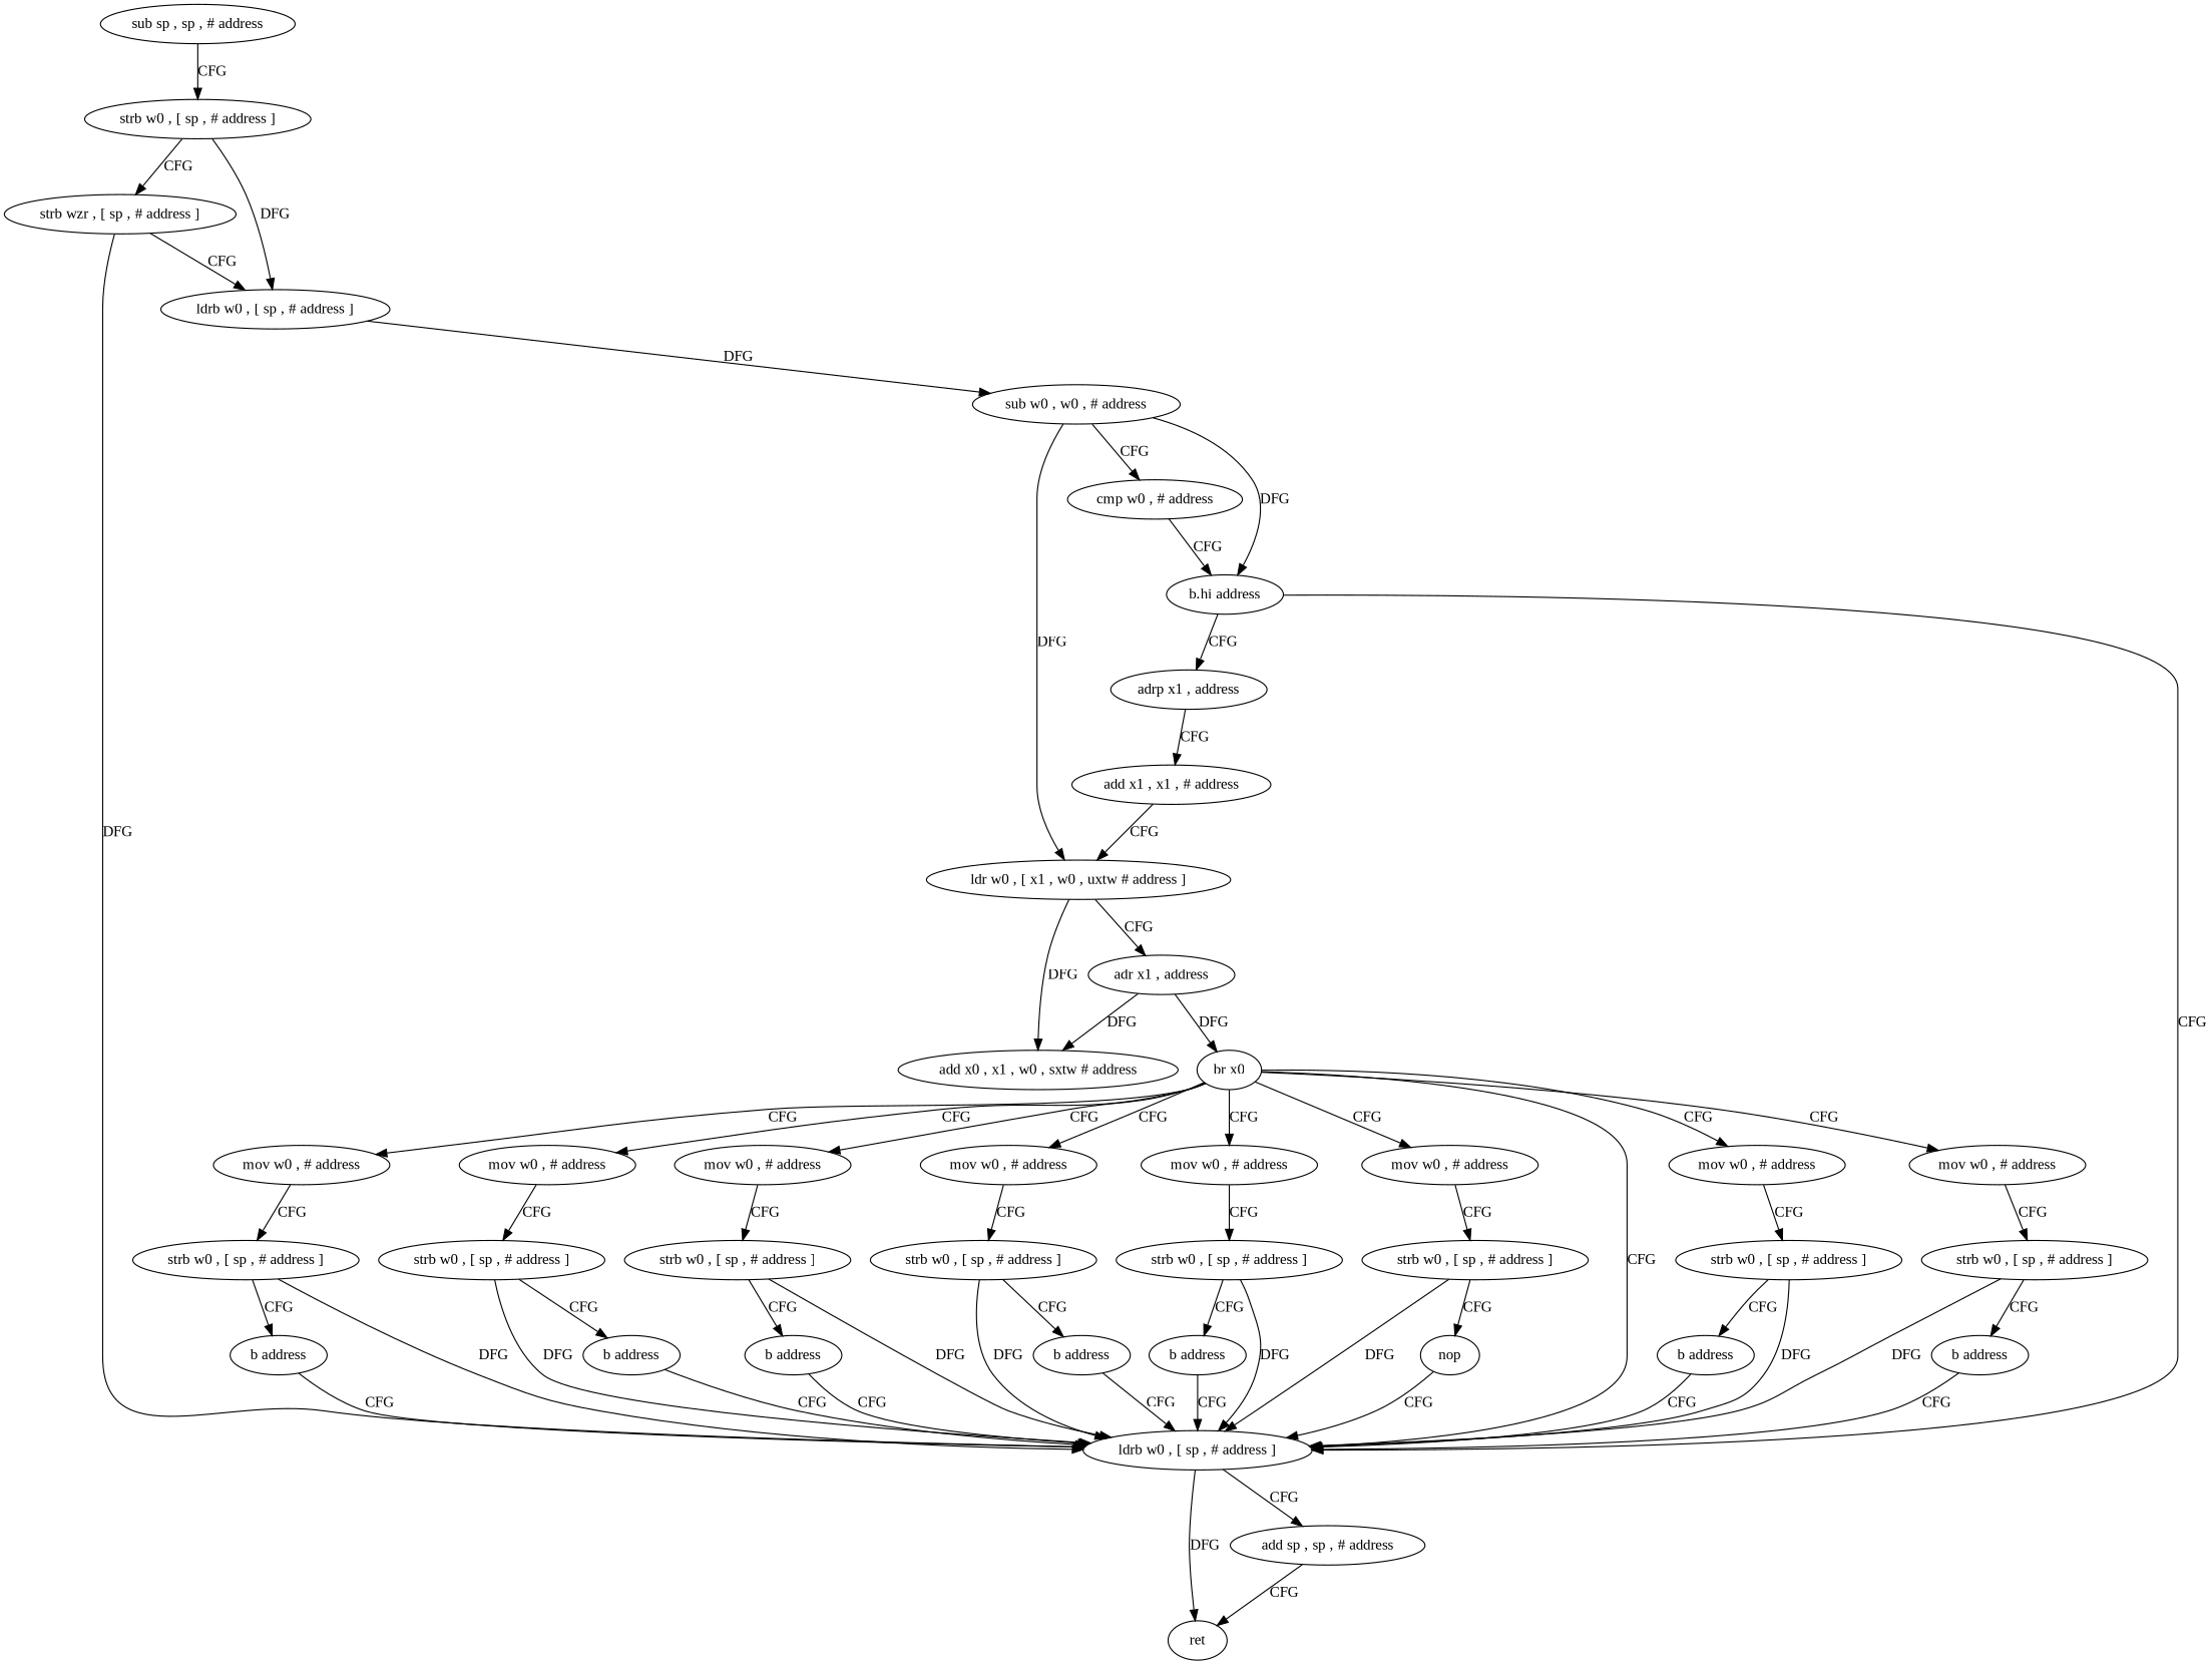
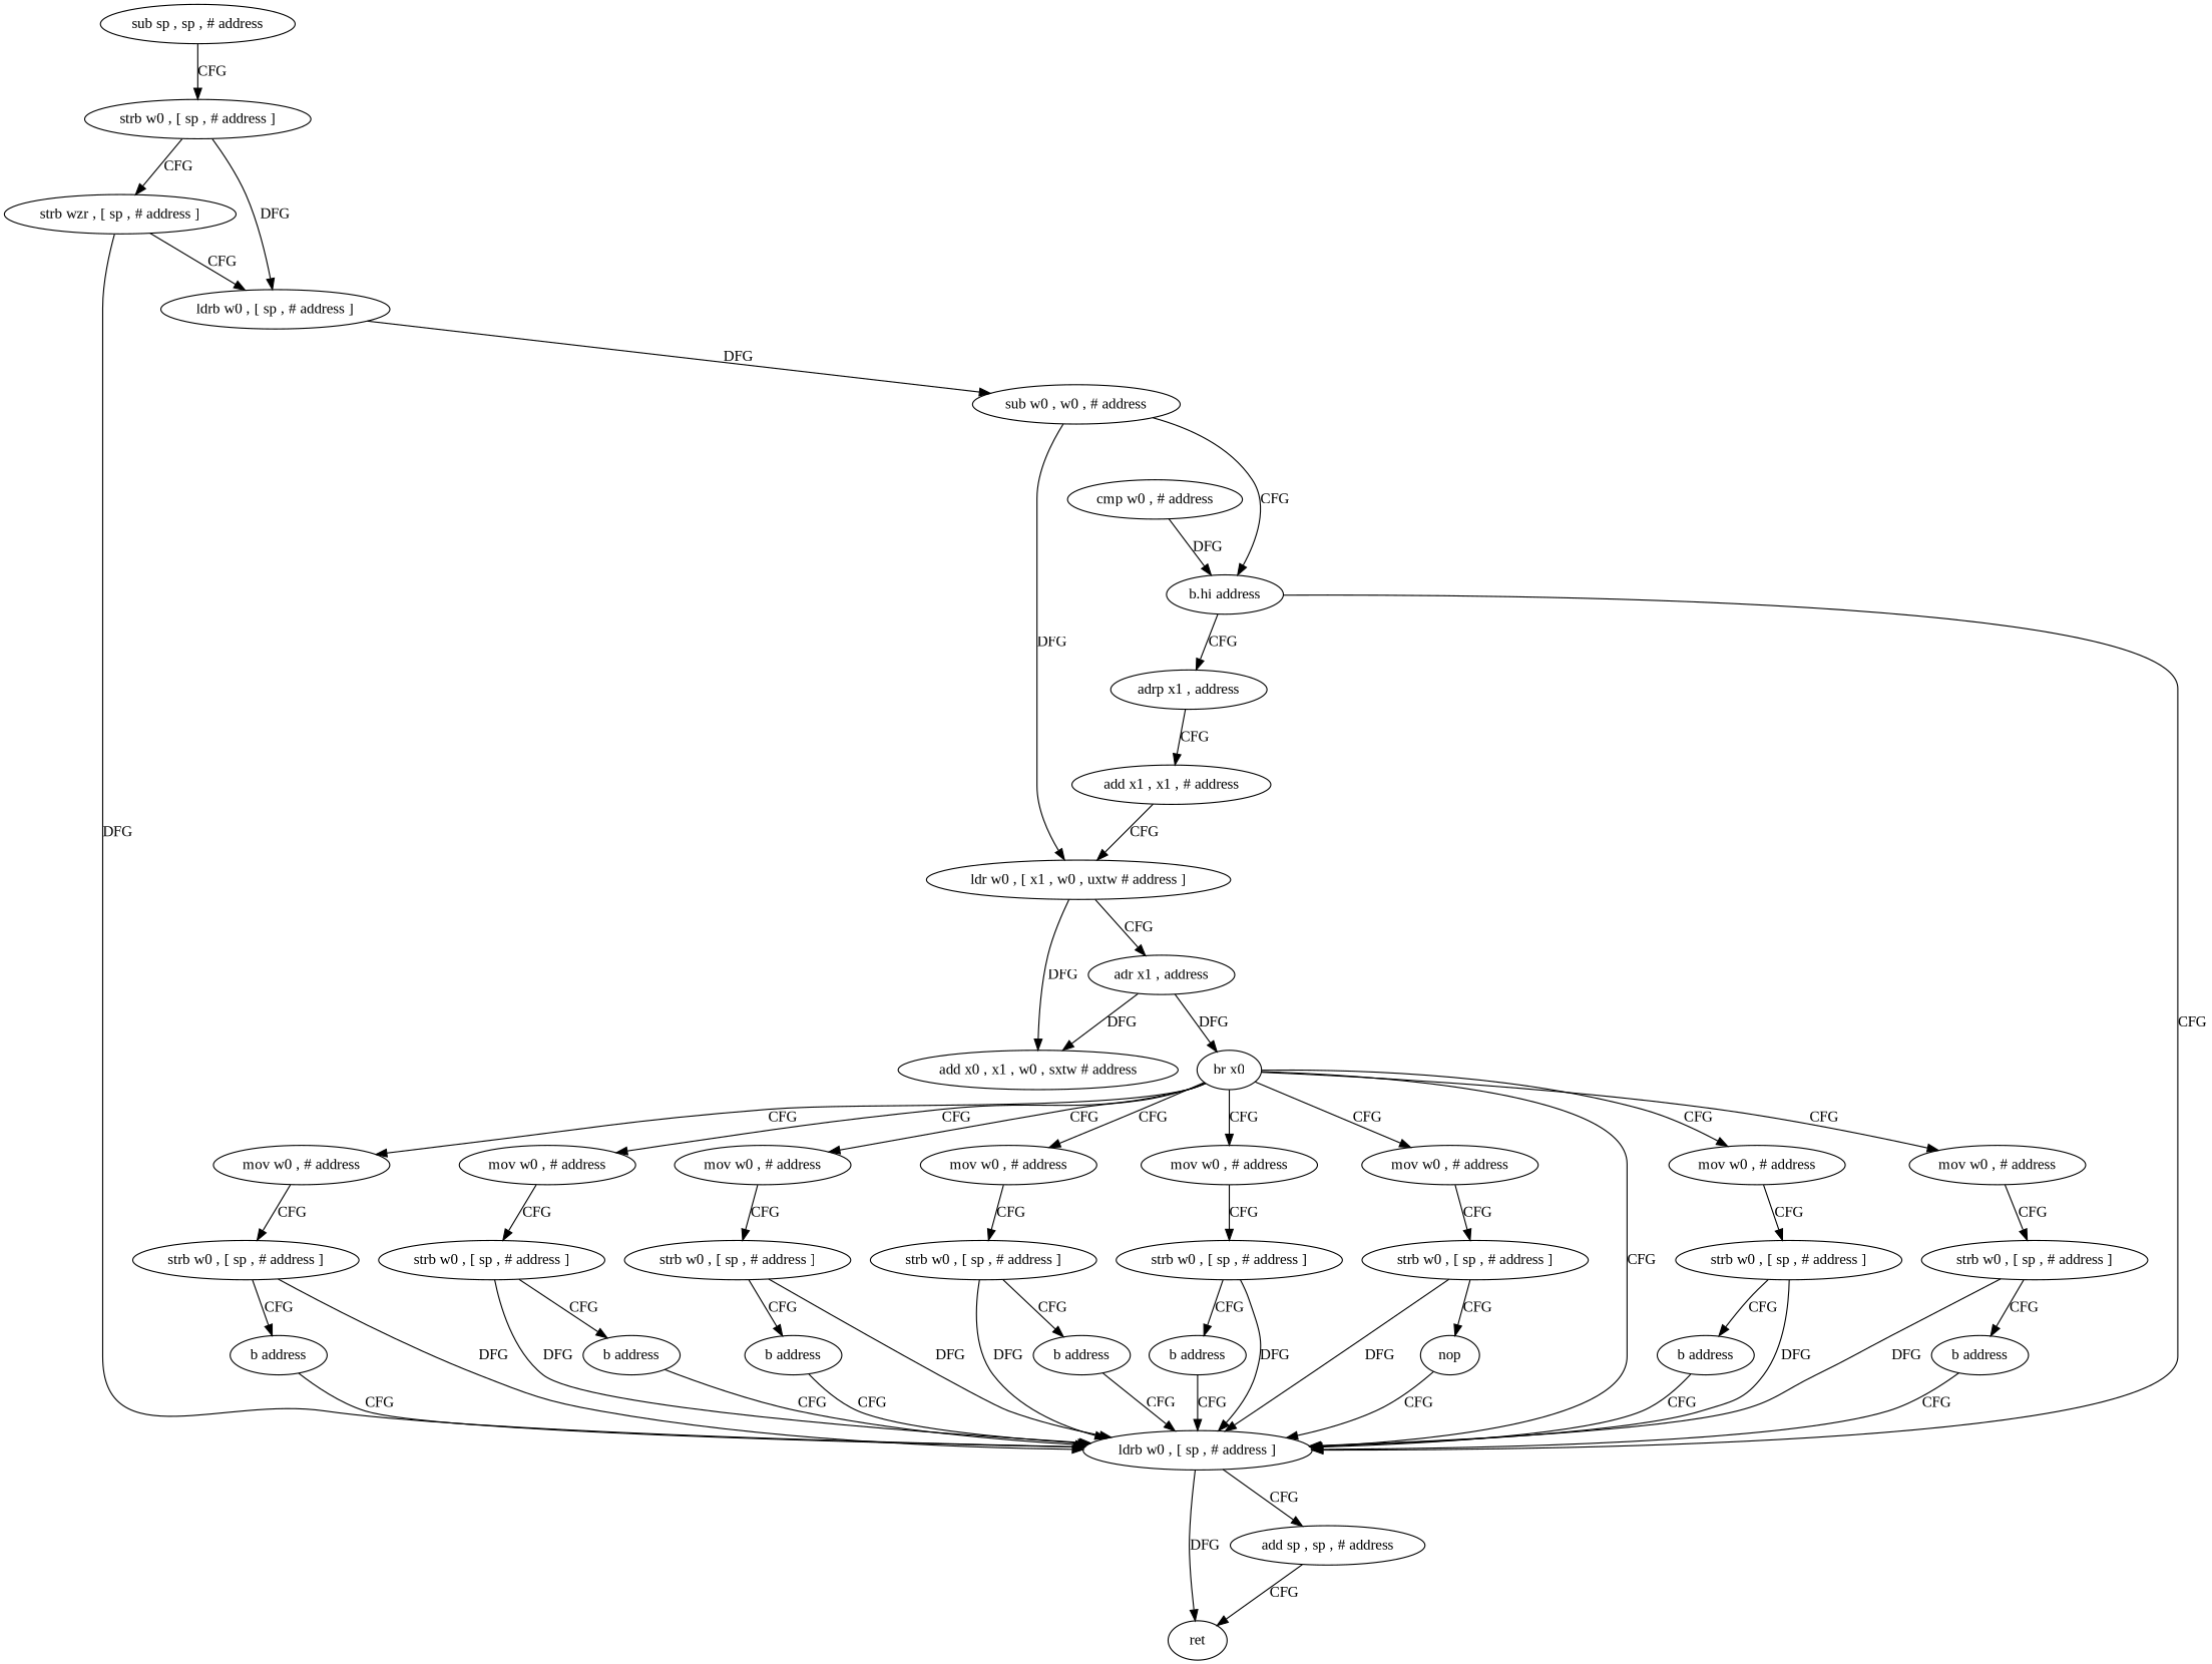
  digraph {
    fontname="Liberation Serif"
    node [fontname="Liberation Serif"]
    edge [fontname="Liberation Serif"]
    n1 [label="sub sp , sp , # address"]
    n2 [label="strb w0 , [ sp , # address ]"]
    n3 [label="strb wzr , [ sp , # address ]"]
    n4 [label="ldrb w0 , [ sp , # address ]"]
    n5 [label="ldrb w0 , [ sp , # address ]"]
    n6 [label="sub w0 , w0 , # address"]
    n7 [label="add sp , sp , # address"]
    n8 [label=ret]
    n9 [label="cmp w0 , # address"]
    n10 [label="b.hi address"]
    n11 [label="ldr w0 , [ x1 , w0 , uxtw # address ]"]
    n12 [label="adrp x1 , address"]
    n13 [label="adr x1 , address"]
    n14 [label="add x0 , x1 , w0 , sxtw # address"]
    n15 [label="add x1 , x1 , # address"]
    n16 [label="br x0"]
    n17 [label="mov w0 , # address"]
    n18 [label="mov w0 , # address"]
    n19 [label="mov w0 , # address"]
    n20 [label="mov w0 , # address"]
    n21 [label="mov w0 , # address"]
    n22 [label="mov w0 , # address"]
    n23 [label="mov w0 , # address"]
    n24 [label="mov w0 , # address"]
    n25 [label="strb w0 , [ sp , # address ]"]
    n26 [label="strb w0 , [ sp , # address ]"]
    n27 [label="strb w0 , [ sp , # address ]"]
    n28 [label="strb w0 , [ sp , # address ]"]
    n29 [label="strb w0 , [ sp , # address ]"]
    n30 [label="strb w0 , [ sp , # address ]"]
    n31 [label="strb w0 , [ sp , # address ]"]
    n32 [label="strb w0 , [ sp , # address ]"]
    n33 [label="b address"]
    n34 [label="b address"]
    n35 [label="b address"]
    n36 [label="b address"]
    n37 [label="b address"]
    n38 [label="b address"]
    n39 [label="b address"]
    n40 [label=nop]
    n1 -> n2 [label=CFG]
    n2 -> n3 [label=CFG]
    n2 -> n4 [label=DFG]
    n3 -> n4 [label=CFG]
    n3 -> n5 [label=DFG]
    n4 -> n6 [label=DFG]
    n5 -> n7 [label=CFG]
    n5 -> n8 [label=DFG]
-   n6 -> n9 [label=CFG]
-   n6 -> n10 [label=DFG]
+   n6 -> n10 [label=CFG]
    n6 -> n11 [label=DFG]
    n7 -> n8 [label=CFG]
-   n9 -> n10 [label=CFG]
+   n9 -> n10 [label=DFG]
    n10 -> n5 [label=CFG]
    n10 -> n12 [label=CFG]
    n11 -> n13 [label=CFG]
    n11 -> n14 [label=DFG]
    n12 -> n15 [label=CFG]
    n13 -> n14 [label=DFG]
    n13 -> n16 [label=DFG]
    n15 -> n11 [label=CFG]
    n16 -> n5 [label=CFG]
    n16 -> n17 [label=CFG]
    n16 -> n18 [label=CFG]
    n16 -> n19 [label=CFG]
    n16 -> n20 [label=CFG]
    n16 -> n21 [label=CFG]
    n16 -> n22 [label=CFG]
    n16 -> n23 [label=CFG]
    n16 -> n24 [label=CFG]
    n17 -> n25 [label=CFG]
    n18 -> n26 [label=CFG]
    n19 -> n27 [label=CFG]
    n20 -> n28 [label=CFG]
    n21 -> n29 [label=CFG]
    n22 -> n30 [label=CFG]
    n23 -> n31 [label=CFG]
    n24 -> n32 [label=CFG]
    n25 -> n5 [label=DFG]
    n25 -> n33 [label=CFG]
    n26 -> n5 [label=DFG]
    n26 -> n34 [label=CFG]
    n27 -> n5 [label=DFG]
    n27 -> n35 [label=CFG]
    n28 -> n5 [label=DFG]
    n28 -> n36 [label=CFG]
    n29 -> n5 [label=DFG]
    n29 -> n37 [label=CFG]
    n30 -> n5 [label=DFG]
    n30 -> n38 [label=CFG]
    n31 -> n5 [label=DFG]
    n31 -> n39 [label=CFG]
    n32 -> n5 [label=DFG]
    n32 -> n40 [label=CFG]
    n33 -> n5 [label=CFG]
    n34 -> n5 [label=CFG]
    n35 -> n5 [label=CFG]
    n36 -> n5 [label=CFG]
    n37 -> n5 [label=CFG]
    n38 -> n5 [label=CFG]
    n39 -> n5 [label=CFG]
    n40 -> n5 [label=CFG]
  }
